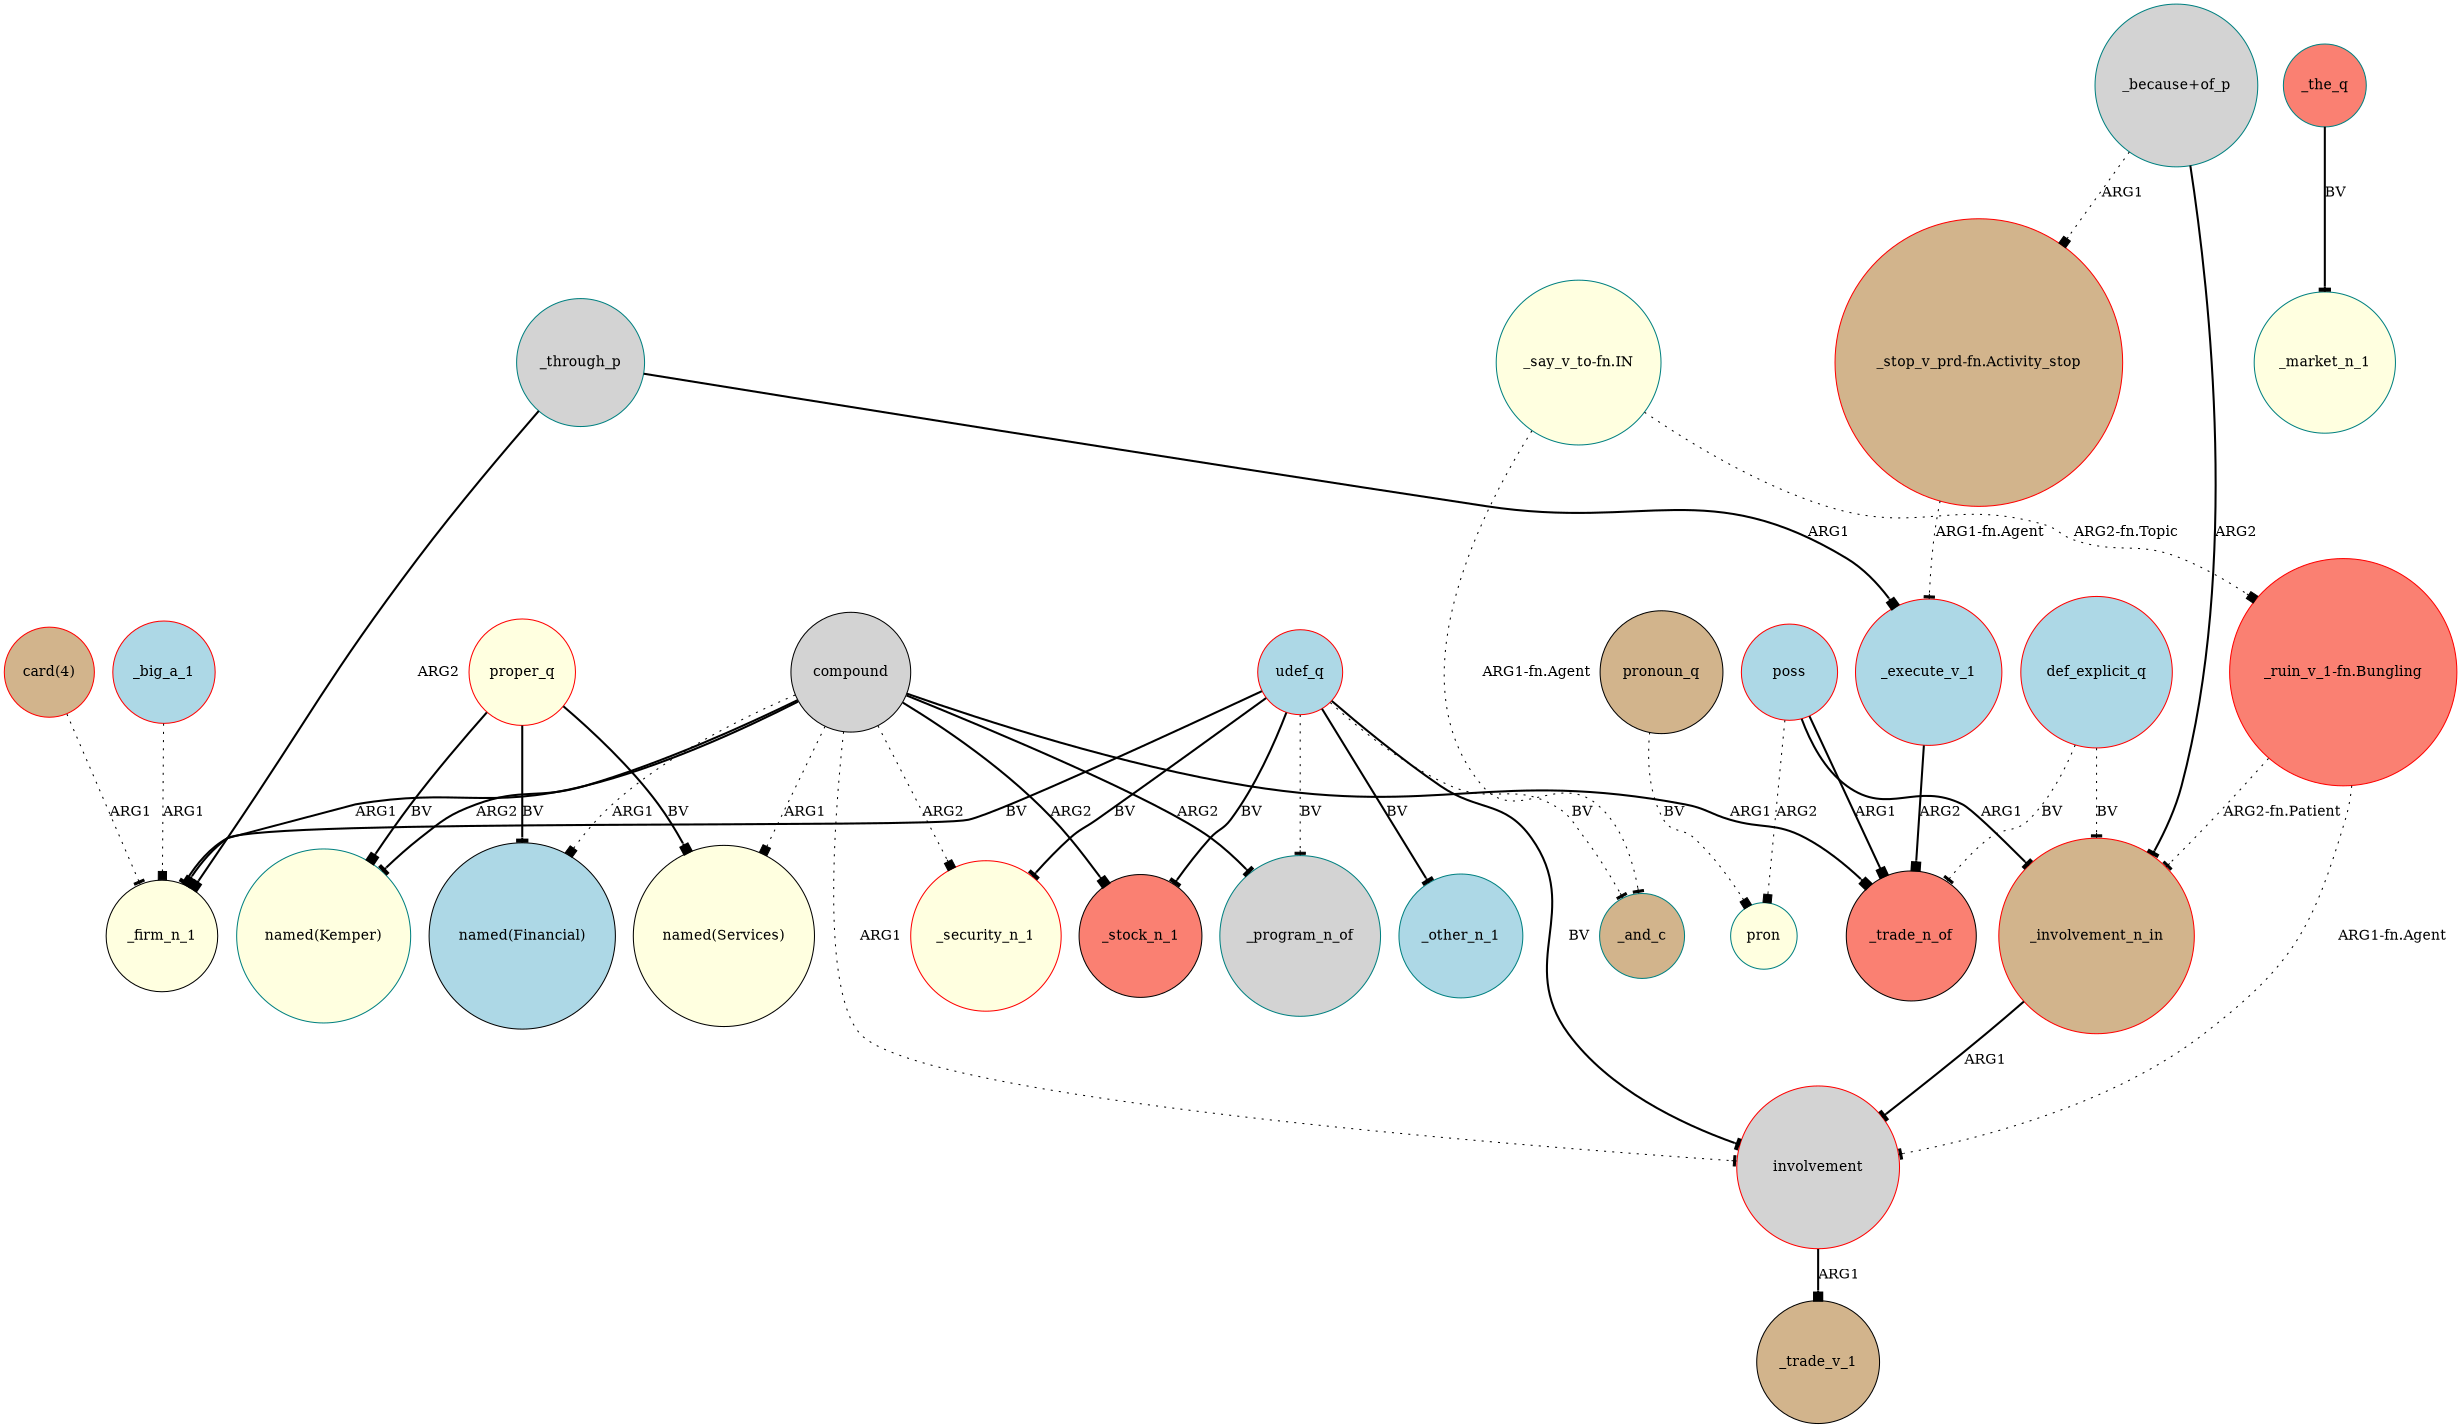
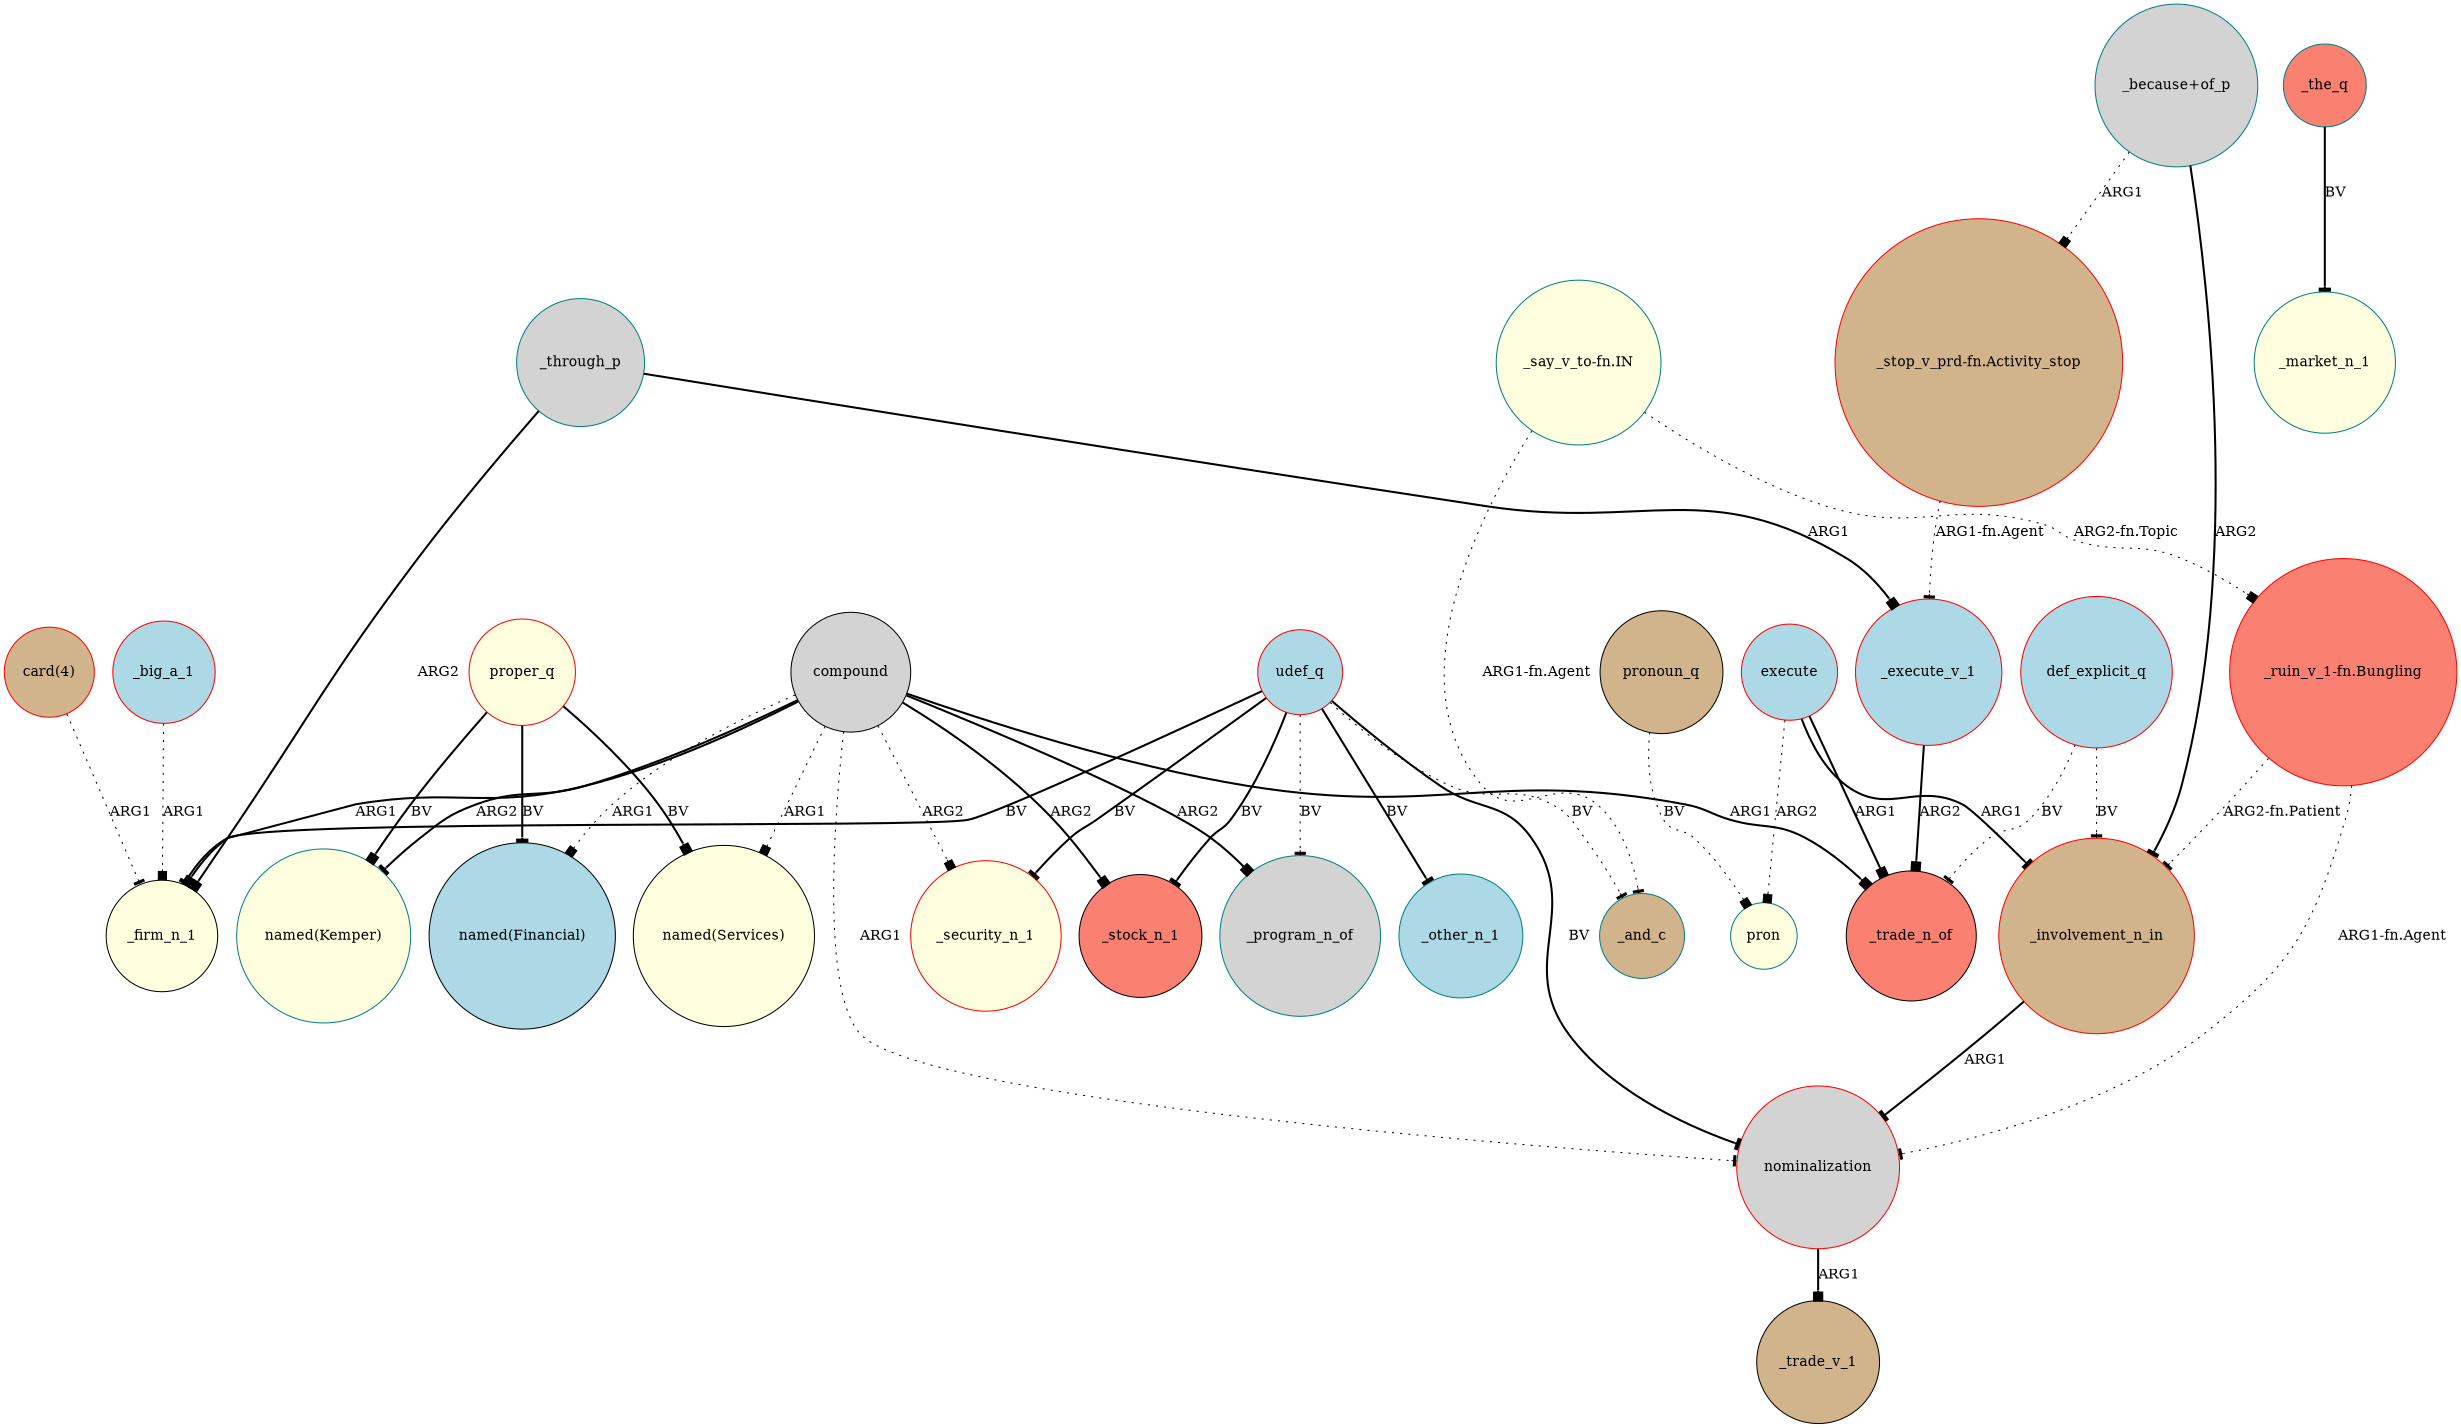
  digraph {
    node [color=red fillcolor=lightyellow shape=circle style=filled]
    edge [arrowhead=tee style=bold]
    _big_a_1 [fillcolor=lightblue]
    _firm_n_1 [color=black]
    "named(Kemper)" [color=teal]
    proper_q
    "named(Services)" [color=black]
    "named(Financial)" [color=black fillcolor=lightblue]
    "_ruin_v_1-fn.Bungling" [fillcolor=salmon]
-   nominalization [fillcolor=lightgrey label=involvement]
+   nominalization [fillcolor=lightgrey]
    _involvement_n_in [fillcolor=tan]
    _market_n_1 [color=teal]
    _trade_v_1 [color=black fillcolor=tan]
    _through_p [color=teal fillcolor=lightgrey]
    _execute_v_1 [fillcolor=lightblue]
    _trade_n_of [color=black fillcolor=salmon]
    compound [color=black fillcolor=lightgrey]
    _program_n_of [color=teal fillcolor=lightgrey]
    _security_n_1
    _stock_n_1 [color=black fillcolor=salmon]
-   poss [fillcolor=lightblue]
+   poss [fillcolor=lightblue label=execute]
    pron [color=teal]
    "_say_v_to-fn.IN" [color=teal]
    _and_c [color=teal fillcolor=tan]
    def_explicit_q [fillcolor=lightblue]
    udef_q [fillcolor=lightblue]
    _other_n_1 [color=teal fillcolor=lightblue]
    "card(4)" [fillcolor=tan]
    pronoun_q [color=black fillcolor=tan]
    "_stop_v_prd-fn.Activity_stop" [fillcolor=tan]
    "_because+of_p" [color=teal fillcolor=lightgrey]
    _the_q [color=teal fillcolor=salmon]
    _big_a_1 -> _firm_n_1 [arrowhead=box label=ARG1 style=dotted]
    proper_q -> "named(Kemper)" [arrowhead=box label=BV]
    proper_q -> "named(Services)" [arrowhead=box label=BV]
    proper_q -> "named(Financial)" [label=BV]
    "_ruin_v_1-fn.Bungling" -> nominalization [label="ARG1-fn.Agent" style=dotted]
    "_ruin_v_1-fn.Bungling" -> _involvement_n_in [label="ARG2-fn.Patient" style=dotted]
    nominalization -> _trade_v_1 [arrowhead=box label=ARG1]
    _involvement_n_in -> nominalization [label=ARG1]
    _through_p -> _firm_n_1 [arrowhead=box label=ARG2]
    _through_p -> _execute_v_1 [arrowhead=box label=ARG1]
    _execute_v_1 -> _trade_n_of [arrowhead=box label=ARG2]
    compound -> _firm_n_1 [arrowhead=box label=ARG1]
    compound -> "named(Kemper)" [label=ARG2]
    compound -> "named(Services)" [arrowhead=box label=ARG1 style=dotted]
    compound -> "named(Financial)" [arrowhead=box label=ARG1 style=dotted]
    compound -> nominalization [label=ARG1 style=dotted]
    compound -> _trade_n_of [arrowhead=box label=ARG1]
-   compound -> _program_n_of [label=ARG2]
+   compound -> _program_n_of [arrowhead=box label=ARG2]
    compound -> _security_n_1 [arrowhead=box label=ARG2 style=dotted]
    compound -> _stock_n_1 [arrowhead=box label=ARG2]
    poss -> _involvement_n_in [label=ARG1]
    poss -> _trade_n_of [arrowhead=box label=ARG1]
    poss -> pron [arrowhead=box label=ARG2 style=dotted]
    "_say_v_to-fn.IN" -> "_ruin_v_1-fn.Bungling" [arrowhead=box label="ARG2-fn.Topic" style=dotted]
    "_say_v_to-fn.IN" -> _and_c [label="ARG1-fn.Agent" style=dotted]
    def_explicit_q -> _involvement_n_in [label=BV style=dotted]
    def_explicit_q -> _trade_n_of [label=BV style=dotted]
    udef_q -> _firm_n_1 [label=BV]
    udef_q -> nominalization [label=BV]
    udef_q -> _program_n_of [label=BV style=dotted]
    udef_q -> _security_n_1 [label=BV]
    udef_q -> _stock_n_1 [label=BV]
    udef_q -> _and_c [label=BV style=dotted]
    udef_q -> _other_n_1 [label=BV]
    "card(4)" -> _firm_n_1 [label=ARG1 style=dotted]
    pronoun_q -> pron [arrowhead=box label=BV style=dotted]
    "_stop_v_prd-fn.Activity_stop" -> _execute_v_1 [label="ARG1-fn.Agent" style=dotted]
    "_because+of_p" -> _involvement_n_in [label=ARG2]
    "_because+of_p" -> "_stop_v_prd-fn.Activity_stop" [arrowhead=box label=ARG1 style=dotted]
    _the_q -> _market_n_1 [label=BV]
  }
